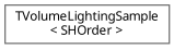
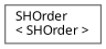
  digraph {
    rankdir=LR
    fontname="Noto Sans"
-   n1 [color=grey40 fillcolor=white fontname="Noto Sans" fontsize=10 height=0.2 label="TVolumeLightingSample\l\< SHOrder \>" shape=box style=filled width=0.4]
+   n1 [color=grey40 fillcolor=white fontname="Noto Sans" fontsize=10 height=0.2 label="SHOrder\l\< SHOrder \>" shape=box style=filled width=0.4]
  }
